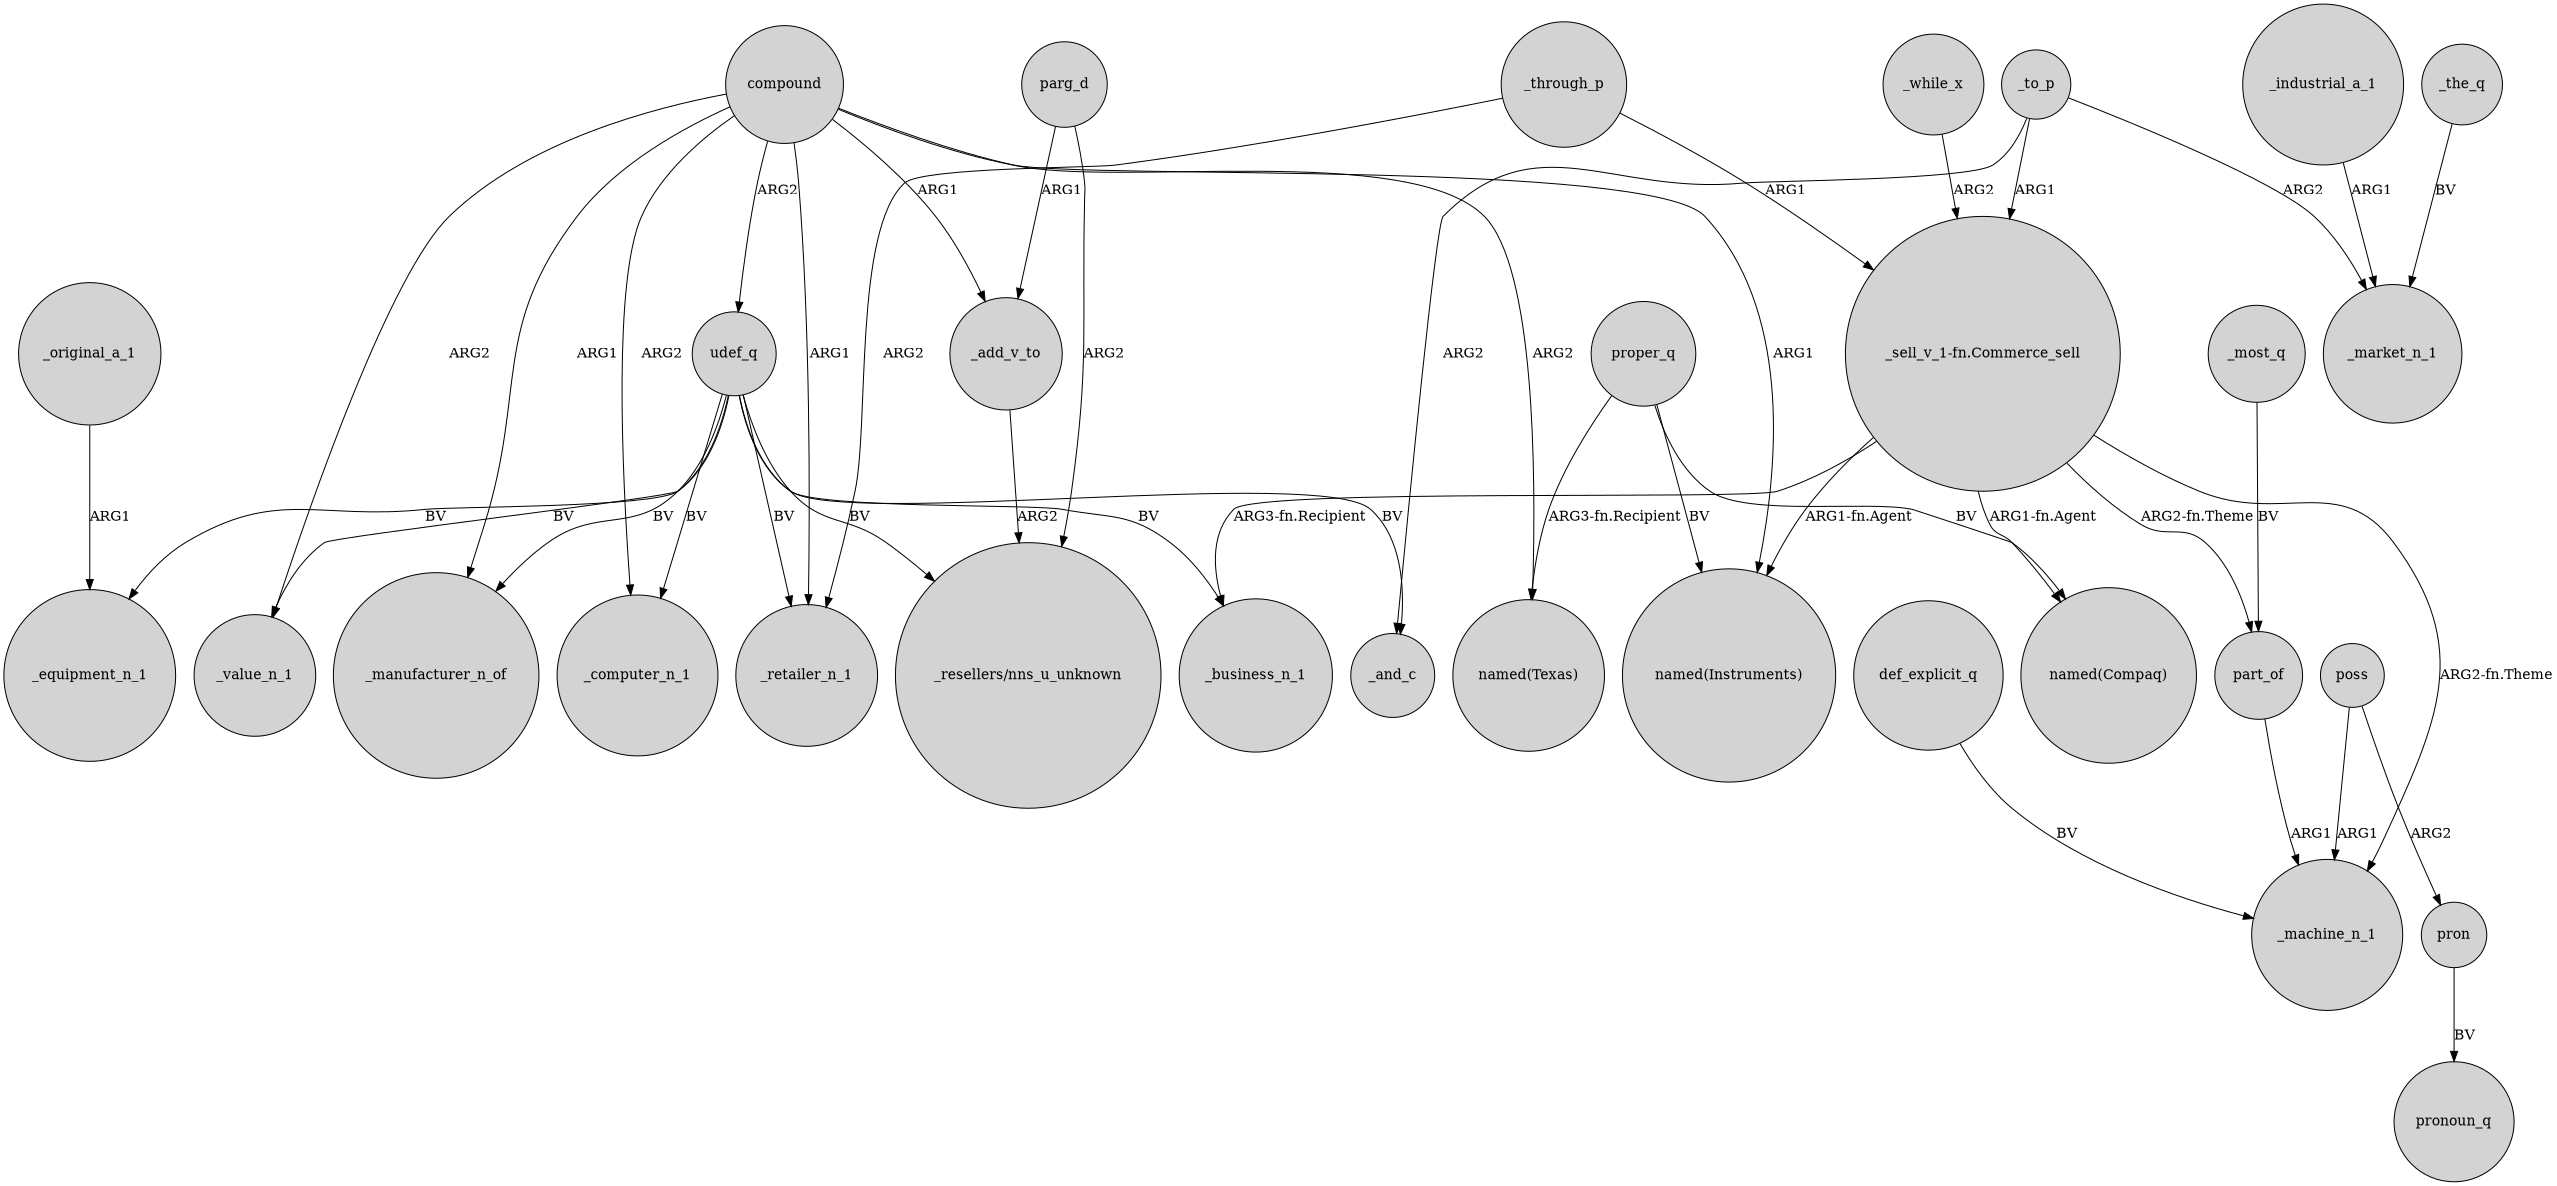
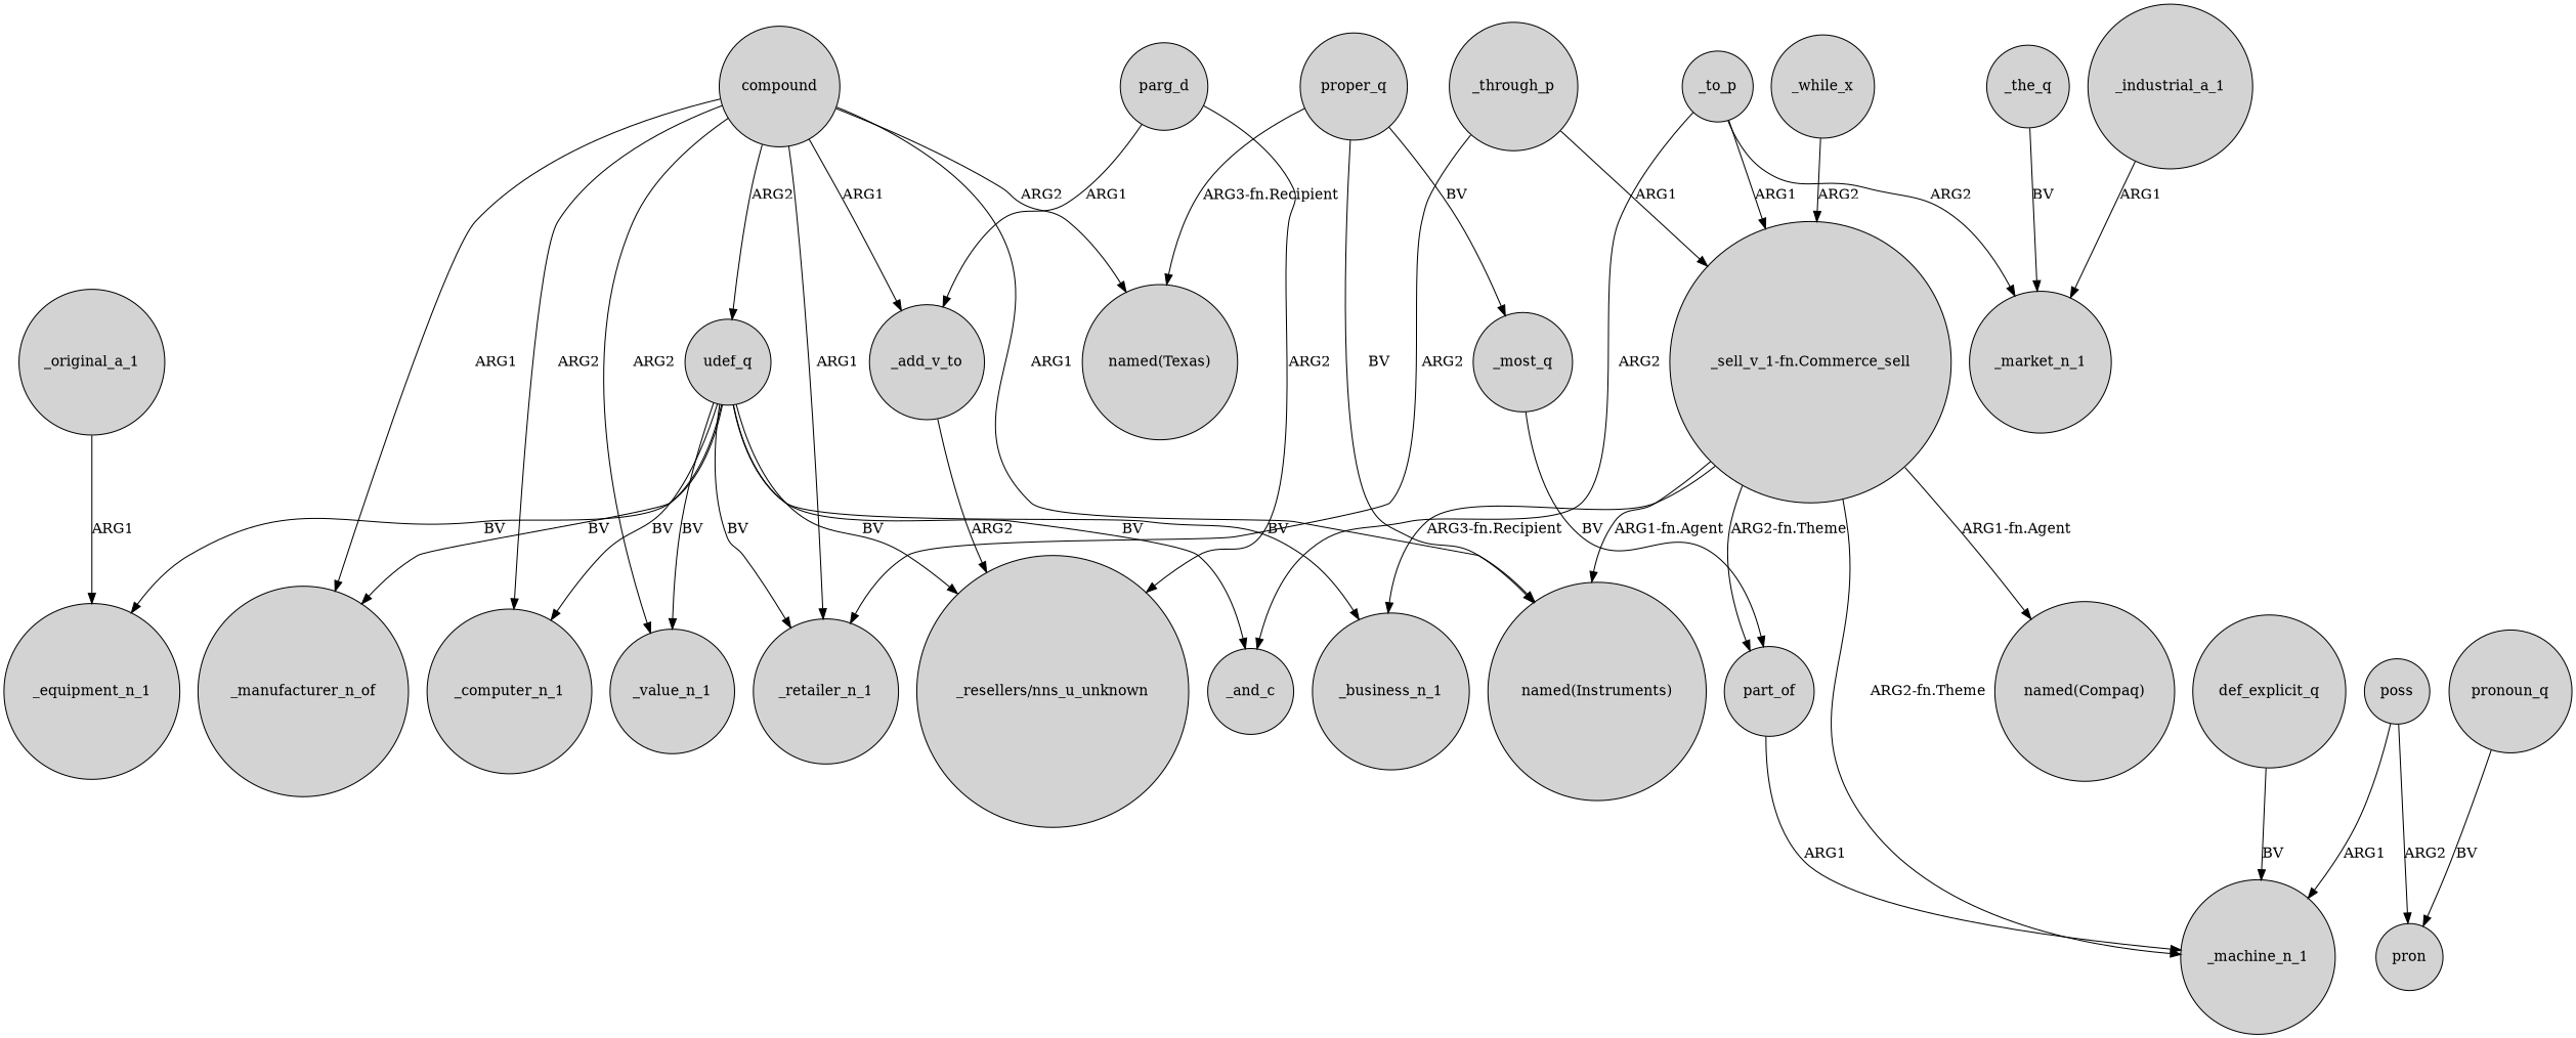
  digraph {
    node [shape=circle style=filled]
    udef_q
    _equipment_n_1
    _manufacturer_n_of
    _retailer_n_1
    _and_c
    _computer_n_1
    "_resellers/nns_u_unknown"
    _business_n_1
    _value_n_1
    compound
    "named(Instruments)"
    "named(Texas)"
    _add_v_to
    poss
    pron
    _machine_n_1
    def_explicit_q
    proper_q
    "named(Compaq)"
    _while_x
    "_sell_v_1-fn.Commerce_sell"
    part_of
    _to_p
    _market_n_1
    _through_p
    pronoun_q
    parg_d
    _industrial_a_1
    _most_q
    _original_a_1
    _the_q
    udef_q -> _equipment_n_1 [label=BV]
    udef_q -> _manufacturer_n_of [label=BV]
    udef_q -> _retailer_n_1 [label=BV]
    udef_q -> _and_c [label=BV]
    udef_q -> _computer_n_1 [label=BV]
    udef_q -> "_resellers/nns_u_unknown" [label=BV]
    udef_q -> _business_n_1 [label=BV]
    udef_q -> _value_n_1 [label=BV]
    compound -> udef_q [label=ARG2]
    compound -> _manufacturer_n_of [label=ARG1]
    compound -> _retailer_n_1 [label=ARG1]
    compound -> _computer_n_1 [label=ARG2]
    compound -> _value_n_1 [label=ARG2]
    compound -> "named(Instruments)" [label=ARG1]
    compound -> "named(Texas)" [label=ARG2]
    compound -> _add_v_to [label=ARG1]
    _add_v_to -> "_resellers/nns_u_unknown" [label=ARG2]
    poss -> pron [label=ARG2]
    poss -> _machine_n_1 [label=ARG1]
    def_explicit_q -> _machine_n_1 [label=BV]
    proper_q -> "named(Instruments)" [label=BV]
    proper_q -> "named(Texas)" [label="ARG3-fn.Recipient"]
-   proper_q -> "named(Compaq)" [label=BV]
+   proper_q -> _most_q [label=BV]
    _while_x -> "_sell_v_1-fn.Commerce_sell" [label=ARG2]
    "_sell_v_1-fn.Commerce_sell" -> _business_n_1 [label="ARG3-fn.Recipient"]
    "_sell_v_1-fn.Commerce_sell" -> "named(Instruments)" [label="ARG1-fn.Agent"]
    "_sell_v_1-fn.Commerce_sell" -> _machine_n_1 [label="ARG2-fn.Theme"]
    "_sell_v_1-fn.Commerce_sell" -> "named(Compaq)" [label="ARG1-fn.Agent"]
    "_sell_v_1-fn.Commerce_sell" -> part_of [label="ARG2-fn.Theme"]
    part_of -> _machine_n_1 [label=ARG1]
    _to_p -> _and_c [label=ARG2]
    _to_p -> "_sell_v_1-fn.Commerce_sell" [label=ARG1]
    _to_p -> _market_n_1 [label=ARG2]
    _through_p -> _retailer_n_1 [label=ARG2]
    _through_p -> "_sell_v_1-fn.Commerce_sell" [label=ARG1]
-   pron -> pronoun_q [label=BV]
+   pronoun_q -> pron [label=BV]
    parg_d -> "_resellers/nns_u_unknown" [label=ARG2]
    parg_d -> _add_v_to [label=ARG1]
    _industrial_a_1 -> _market_n_1 [label=ARG1]
    _most_q -> part_of [label=BV]
    _original_a_1 -> _equipment_n_1 [label=ARG1]
    _the_q -> _market_n_1 [label=BV]
  }
